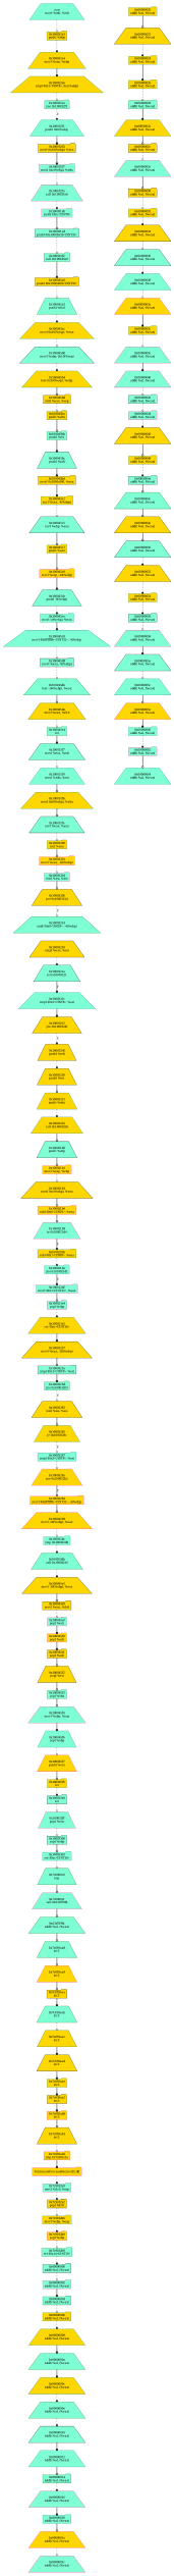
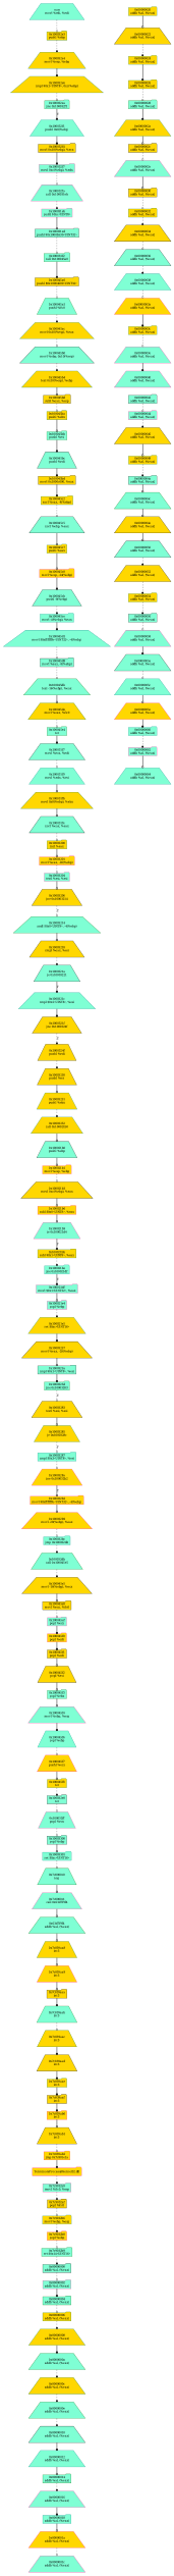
  digraph {
    fontname="Noto Serif"
    node [color=black fillcolor=aquamarine fontname="Noto Serif" shape=trapezium style=filled]
    edge [arrowhead=odot color="#000000" fontname="Noto Serif" style=bold]
    n1 [color=teal label="start\nmovl %edi, %edi"]
    n2 [color=darkgreen fillcolor=gold label="0x100032e3\npushl %ebp" shape=folder]
    n3 [color=teal fillcolor=gold label="0x100032e4\nmovl %esp, %ebp"]
    n4 [color=teal fillcolor=gold label="0x100032e6\ncmpl $0x1<UINT8>, 0xc(%ebp)"]
    n5 [color=darkgreen label="0x100032ea\njne 0x100032f1" shape=folder]
    n6 [color=teal label="0x100032f1\npushl 0x8(%ebp)"]
    n7 [fillcolor=gold label="0x100032f4\nmovl 0x10(%ebp), %ecx" shape=folder]
    n8 [color=deeppink label="0x100032f7\nmovl 0xc(%ebp), %edx" shape=folder]
    n9 [color=deeppink label="0x100032fa\ncall 0x100031eb"]
    n10 [color=deeppink label="0x100031eb\npushl $0xc<UINT8>" shape=folder]
    n11 [label="0x100031ed\npushl $0x1000b530<UINT32>" shape=folder]
    n12 [color=darkgreen label="0x100031f2\ncall 0x100045a0" shape=folder]
    n13 [fillcolor=gold label="0x100045a0\npushl $0x10004600<UINT32>" shape=folder]
    n14 [color=darkgreen label="0x100045a5\npushl %fs:0"]
    n15 [color=teal fillcolor=gold label="0x100045ac\nmovl 0x10(%esp), %eax"]
    n16 [label="0x100045b0\nmovl %ebp, 0x10(%esp)"]
    n17 [color=teal fillcolor=gold label="0x100045b4\nleal 0x10(%esp), %ebp"]
    n18 [fillcolor=gold label="0x100045b8\nsubl %eax, %esp" shape=folder]
    n19 [color=darkgreen fillcolor=gold label="0x100045ba\npushl %ebx" shape=folder]
    n20 [color=darkgreen label="0x100045bb\npushl %esi" shape=folder]
    n21 [label="0x100045bc\npushl %edi"]
    n22 [fillcolor=gold label="0x100045bd\nmovl 0x1000c000, %eax" shape=folder]
    n23 [color=teal fillcolor=gold label="0x100045c2\nxorl %eax, -4(%ebp)" shape=folder]
    n24 [label="0x100045c5\nxorl %ebp, %eax"]
    n25 [color=teal fillcolor=gold label="0x100045c7\npushl %eax" shape=folder]
    n26 [color=deeppink fillcolor=gold label="0x100045c8\nmovl %esp, -24(%ebp)" shape=folder]
    n27 [label="0x100045cb\npushl -8(%ebp)"]
    n28 [color=teal label="0x100045ce\nmovl -4(%ebp), %eax" shape=folder]
    n29 [color=teal label="0x100045d1\nmovl $0xfffffffe<UINT32>, -4(%ebp)"]
    n30 [label="0x100045d8\nmovl %eax, -8(%ebp)" shape=folder]
    n31 [color=darkgreen label="0x100045db\nleal -16(%ebp), %eax"]
    n32 [color=darkgreen fillcolor=gold label="0x100045de\nmovl %eax, %fs:0"]
    n33 [color=darkgreen label="0x100045e4\nret" shape=folder]
    n34 [label="0x100031f7\nmovl %ecx, %edi"]
    n35 [color=teal label="0x100031f9\nmovl %edx, %esi"]
    n36 [color=darkgreen fillcolor=gold label="0x100031fb\nmovl 0x8(%ebp), %ebx"]
    n37 [label="0x100031fe\nxorl %eax, %eax"]
    n38 [color=darkgreen fillcolor=gold label="0x10003200\nincl %eax" shape=folder]
    n39 [color=deeppink fillcolor=gold label="0x10003201\nmovl %eax, -28(%ebp)" shape=folder]
    n40 [color=deeppink label="0x10003204\ntestl %esi, %esi" shape=folder]
    n41 [fillcolor=gold label="0x10003206\njne 0x10003214"]
    n42 [color=darkgreen label="0x10003214\nandl $0x0<UINT8>, -4(%ebp)"]
    n43 [fillcolor=gold label="0x10003218\ncmpl %eax, %esi"]
    n44 [label="0x1000321a\nje 0x10003221"]
    n45 [color=teal label="0x1000321c\ncmpl $0x2<UINT8>, %esi"]
    n46 [fillcolor=gold label="0x1000321f\njne 0x1000324f"]
    n47 [fillcolor=gold label="0x1000324f\npushl %edi"]
    n48 [fillcolor=gold label="0x10003250\npushl %esi"]
    n49 [color=teal fillcolor=gold label="0x10003251\npushl %ebx"]
    n50 [color=teal fillcolor=gold label="0x10003252\ncall 0x100021b0"]
    n51 [label="0x100021b0\npushl %ebp"]
    n52 [color=deeppink fillcolor=gold label="0x100021b1\nmovl %esp, %ebp" shape=folder]
    n53 [fillcolor=gold label="0x100021b3\nmovl 0xc(%ebp), %eax"]
    n54 [color=deeppink fillcolor=gold label="0x100021b6\nsubl $0x0<UINT8>, %eax" shape=folder]
    n55 [color=deeppink label="0x100021b9\nje 0x100021d4"]
    n56 [color=darkgreen fillcolor=gold label="0x100021bb\nsubl $0x1<UINT8>, %eax" shape=folder]
    n57 [color=teal label="0x100021be\njne 0x100021df" shape=folder]
    n58 [color=deeppink label="0x100021df\nmovl $0x1<UINT32>, %eax" shape=folder]
    n59 [color=deeppink label="0x100021e4\npopl %ebp" shape=folder]
    n60 [color=teal fillcolor=gold label="0x100021e5\nret $0xc<UINT16>"]
    n61 [fillcolor=gold label="0x10003257\nmovl %eax, -28(%ebp)"]
    n62 [label="0x1000325a\ncmpl $0x1<UINT8>, %esi" shape=folder]
    n63 [color=darkgreen label="0x1000325d\njne 0x10003283" shape=folder]
    n64 [fillcolor=gold label="0x10003283\ntestl %esi, %esi"]
    n65 [color=teal fillcolor=gold label="0x10003285\nje 0x1000328c"]
    n66 [color=teal label="0x10003287\ncmpl $0x3<UINT8>, %esi" shape=folder]
    n67 [color=deeppink fillcolor=gold label="0x1000328a\njne 0x100032b2"]
    n68 [color=deeppink fillcolor=gold label="0x100032b2\nmovl $0xfffffffe<UINT32>, -4(%ebp)" shape=folder]
    n69 [color=deeppink fillcolor=gold label="0x100032b9\nmovl -28(%ebp), %eax"]
    n70 [color=teal label="0x100032bc\njmp 0x100032db" shape=folder]
    n71 [color=darkgreen label="0x100032db\ncall 0x100045e5"]
    n72 [fillcolor=gold label="0x100045e5\nmovl -16(%ebp), %ecx"]
    n73 [fillcolor=gold label="0x100045e8\nmovl %ecx, %fs:0" shape=folder]
    n74 [color=deeppink label="0x100045ef\npopl %ecx" shape=folder]
    n75 [color=deeppink fillcolor=gold label="0x100045f0\npopl %edi" shape=folder]
    n76 [fillcolor=gold label="0x100045f1\npopl %edi" shape=folder]
    n77 [fillcolor=gold label="0x100045f2\npopl %esi"]
    n78 [color=darkgreen label="0x100045f3\npopl %ebx" shape=folder]
    n79 [color=deeppink label="0x100045f4\nmovl %ebp, %esp"]
    n80 [color=teal label="0x100045f6\npopl %ebp"]
    n81 [color=deeppink fillcolor=gold label="0x100045f7\npushl %ecx"]
    n82 [color=darkgreen fillcolor=gold label="0x100045f8\nret" shape=folder]
    n83 [label="0x100032e0\nret" shape=folder]
    n84 [color=deeppink label="0x100032ff\npopl %ecx"]
    n85 [label="0x10003300\npopl %ebp" shape=folder]
    n86 [color=teal label="0x10003301\nret $0xc<UINT16>" shape=folder]
    n87 [color=darkgreen label="0x7c8000c0\nnop "]
    n88 [color=deeppink label="0x7c8000c1\ncall 0x63d7f9f4"]
    n89 [color=darkgreen label="0x63d7f9f4\naddb %al, (%eax)"]
-   n90 [color=darkgreen label="0x7c839aa8\nint3 "]
+   n90 [color=darkgreen fillcolor=gold label="0x7c839aa8\nint3 "]
    n91 [color=deeppink fillcolor=gold label="0x7c839aa9\nint3 "]
    n92 [fillcolor=gold label="0x7c839aaa\nint3 " shape=folder]
    n93 [color=darkgreen label="0x7c839aab\nint3 "]
    n94 [color=darkgreen fillcolor=gold label="0x7c839aac\nint3 "]
    n95 [fillcolor=gold label="0x7c839aad\nint3 "]
    n96 [color=teal fillcolor=gold label="0x7c839aae\nint3 " shape=folder]
    n97 [fillcolor=gold label="0x7c839aaf\nint3 " shape=folder]
    n98 [color=deeppink fillcolor=gold label="0x7c839ab0\nint3 " shape=folder]
    n99 [fillcolor=gold label="0x7c839ab1\nint3 "]
    n100 [color=deeppink fillcolor=gold label="0x7c839ab2\njmp 0x7c801e1a" shape=folder]
    n101 [color=deeppink fillcolor=gold label="TerminateProcess@kernel32.dll" shape=folder]
    n102 [color=deeppink label="0x7c9032a8\nmovl %fs:0, %esp" shape=folder]
    n103 [fillcolor=gold label="0x7c9032af\npopl %fs:0" shape=folder]
    n104 [color=teal fillcolor=gold label="0x7c9032b6\nmovl %ebp, %esp" shape=folder]
    n105 [color=deeppink fillcolor=gold label="0x7c9032b8\npopl %ebp" shape=folder]
    n106 [color=darkgreen label="0x7c9032b9\nret $0x14<UINT16>" shape=folder]
    n107 [label="0x00000000\naddb %al, (%eax)" shape=folder]
    n108 [color=deeppink label="0x00000002\naddb %al, (%eax)" shape=folder]
    n109 [color=darkgreen label="0x00000004\naddb %al, (%eax)" shape=folder]
    n110 [color=darkgreen fillcolor=gold label="0x00000006\naddb %al, (%eax)" shape=folder]
    n111 [color=teal fillcolor=gold label="0x00000008\naddb %al, (%eax)"]
    n112 [color=darkgreen label="0x0000000a\naddb %al, (%eax)"]
    n113 [color=darkgreen fillcolor=gold label="0x0000000c\naddb %al, (%eax)"]
    n114 [color=darkgreen label="0x0000000e\naddb %al, (%eax)"]
    n115 [label="0x00000010\naddb %al, (%eax)"]
    n116 [color=teal label="0x00000012\naddb %al, (%eax)"]
    n117 [color=darkgreen label="0x00000014\naddb %al, (%eax)" shape=folder]
    n118 [color=deeppink label="0x00000016\naddb %al, (%eax)"]
    n119 [color=teal label="0x00000018\naddb %al, (%eax)" shape=folder]
    n120 [color=deeppink fillcolor=gold label="0x0000001a\naddb %al, (%eax)"]
    n121 [color=deeppink label="0x0000001c\naddb %al, (%eax)"]
    n122 [color=teal fillcolor=gold label="0x00000020\naddb %al, (%eax)" shape=folder]
    n123 [fillcolor=gold label="0x00000022\naddb %al, (%eax)"]
    n124 [color=teal fillcolor=gold label="0x00000024\naddb %al, (%eax)" shape=folder]
    n125 [color=darkgreen fillcolor=gold label="0x00000026\naddb %al, (%eax)" shape=folder]
    n126 [color=darkgreen label="0x00000028\naddb %al, (%eax)" shape=folder]
    n127 [color=teal fillcolor=gold label="0x0000002a\naddb %al, (%eax)"]
    n128 [fillcolor=gold label="0x0000002c\naddb %al, (%eax)" shape=folder]
    n129 [color=deeppink label="0x0000002e\naddb %al, (%eax)"]
    n130 [fillcolor=gold label="0x00000030\naddb %al, (%eax)" shape=folder]
    n131 [color=darkgreen fillcolor=gold label="0x00000032\naddb %al, (%eax)" shape=folder]
    n132 [fillcolor=gold label="0x00000034\naddb %al, (%eax)"]
    n133 [label="0x00000036\naddb %al, (%eax)"]
    n134 [color=teal label="0x00000038\naddb %al, (%eax)"]
    n135 [color=deeppink fillcolor=gold label="0x0000003a\naddb %al, (%eax)"]
    n136 [color=teal fillcolor=gold label="0x0000003c\naddb %al, (%eax)" shape=folder]
    n137 [color=deeppink label="0x0000003e\naddb %al, (%eax)"]
    n138 [color=deeppink label="0x00000040\naddb %al, (%eax)"]
    n139 [label="0x00000042\naddb %al, (%eax)" shape=folder]
    n140 [color=deeppink label="0x00000044\naddb %al, (%eax)" shape=folder]
    n141 [fillcolor=gold label="0x00000046\naddb %al, (%eax)"]
    n142 [color=teal fillcolor=gold label="0x00000048\naddb %al, (%eax)" shape=folder]
    n143 [label="0x0000004a\naddb %al, (%eax)" shape=folder]
    n144 [color=darkgreen label="0x0000004c\naddb %al, (%eax)"]
    n145 [fillcolor=gold label="0x0000004e\naddb %al, (%eax)"]
    n146 [label="0x00000050\naddb %al, (%eax)"]
    n147 [fillcolor=gold label="0x00000052\naddb %al, (%eax)"]
    n148 [color=darkgreen fillcolor=gold label="0x00000054\naddb %al, (%eax)" shape=folder]
    n149 [label="0x00000056\naddb %al, (%eax)" shape=folder]
    n150 [color=deeppink label="0x00000058\naddb %al, (%eax)"]
    n151 [label="0x0000005a\naddb %al, (%eax)"]
    n152 [color=teal label="0x0000005c\naddb %al, (%eax)"]
    n153 [color=deeppink fillcolor=gold label="0x0000005e\naddb %al, (%eax)"]
    n154 [color=teal label="0x00000060\naddb %al, (%eax)" shape=folder]
    n155 [color=deeppink label="0x00000062\naddb %al, (%eax)" shape=folder]
    n156 [color=teal label="0x00000064\naddb %al, (%eax)"]
    n1 -> n2 [style=dashed]
    n2 -> n3 [arrowhead=dot style=dashed]
    n3 -> n4 [arrowhead=dot]
    n4 -> n5 [style=dashed]
-   n5 -> n6 [arrowhead=dot label=T style=dashed]
+   n5 -> n6 [arrowhead=dot label=T]
    n6 -> n7 [arrowhead=dot]
    n7 -> n8 [arrowhead=dot]
    n8 -> n9 [style=dashed]
    n9 -> n10 [arrowhead=dot style=dashed]
    n10 -> n11
    n11 -> n12 [style=dashed]
    n12 -> n13 [arrowhead=dot]
    n13 -> n14 [style=dashed]
    n14 -> n15 [arrowhead=dot style=dashed]
    n15 -> n16 [style=dashed]
    n16 -> n17 [arrowhead=dot style=dashed]
    n17 -> n18
    n18 -> n19 [style=dashed]
    n19 -> n20
    n20 -> n21 [arrowhead=dot]
    n21 -> n22 [arrowhead=dot]
    n22 -> n23 [arrowhead=dot]
    n23 -> n24 [style=dashed]
    n24 -> n25
    n25 -> n26
    n26 -> n27 [arrowhead=dot]
    n27 -> n28 [arrowhead=dot style=dashed]
    n28 -> n29 [arrowhead=dot]
    n29 -> n30 [style=dashed]
    n30 -> n31 [style=dashed]
    n31 -> n32
    n32 -> n33 [style=dashed]
    n33 -> n34 [arrowhead=dot]
    n34 -> n35 [style=dashed]
    n35 -> n36
    n36 -> n37
    n37 -> n38 [style=dashed]
    n38 -> n39
    n39 -> n40 [style=dashed]
    n40 -> n41
    n41 -> n42 [label=T style=dashed]
+   n42 -> n43
    n43 -> n44 [arrowhead=dot style=dashed]
    n44 -> n45 [arrowhead=dot label=F]
    n45 -> n46 [arrowhead=dot]
    n46 -> n47 [arrowhead=dot label=T style=dashed]
    n47 -> n48 [arrowhead=dot style=dashed]
    n48 -> n49
    n49 -> n50 [arrowhead=dot style=dashed]
    n50 -> n51
    n51 -> n52
    n52 -> n53 [style=dashed]
    n53 -> n54
    n54 -> n55
    n55 -> n56 [arrowhead=dot label=F]
    n56 -> n57 [arrowhead=dot style=dashed]
    n57 -> n58 [arrowhead=dot label=T]
    n58 -> n59
    n59 -> n60 [arrowhead=dot style=dashed]
    n60 -> n61 [arrowhead=dot]
    n61 -> n62
    n62 -> n63 [arrowhead=dot]
    n63 -> n64 [label=T style=dashed]
    n64 -> n65
    n65 -> n66 [label=F style=dashed]
    n66 -> n67 [style=dashed]
    n67 -> n68 [label=T]
    n68 -> n69
    n69 -> n70 [style=dashed]
    n70 -> n71 [arrowhead=dot style=dashed]
    n71 -> n72 [arrowhead=dot style=dashed]
    n72 -> n73
    n73 -> n74 [style=dashed]
    n74 -> n75 [arrowhead=dot]
    n75 -> n76 [arrowhead=dot]
    n76 -> n77
    n77 -> n78
    n78 -> n79
    n79 -> n80 [arrowhead=dot]
    n80 -> n81 [style=dashed]
    n81 -> n82
    n82 -> n83 [arrowhead=dot style=dashed]
    n83 -> n84 [style=dashed]
    n84 -> n85 [style=dashed]
    n85 -> n86
    n86 -> n87 [style=dashed]
    n87 -> n88
    n88 -> n89
    n89 -> n90
    n90 -> n91
    n91 -> n92
    n92 -> n93 [arrowhead=dot]
    n93 -> n94 [style=dashed]
    n94 -> n95 [arrowhead=dot]
    n95 -> n96 [arrowhead=dot]
    n96 -> n97 [arrowhead=dot]
    n97 -> n98 [arrowhead=dot]
    n98 -> n99
    n99 -> n100 [style=dashed]
    n100 -> n101 [arrowhead=dot]
    n101 -> n102 [arrowhead=dot style=dashed]
    n102 -> n103 [arrowhead=dot style=dashed]
    n103 -> n104 [style=dashed]
    n104 -> n105 [arrowhead=dot style=dashed]
    n105 -> n106 [style=dashed]
    n106 -> n107 [arrowhead=dot style=dashed]
    n107 -> n108 [style=dashed]
    n108 -> n109 [arrowhead=dot]
    n109 -> n110 [style=dashed]
    n110 -> n111 [arrowhead=dot style=dashed]
    n111 -> n112 [arrowhead=dot]
-   n112 -> n113 [arrowhead=dot]
+   n112 -> n113 [arrowhead=dot style=dashed]
    n113 -> n114 [arrowhead=dot style=dashed]
    n114 -> n115 [arrowhead=dot style=dashed]
    n115 -> n116 [arrowhead=dot]
    n116 -> n117
    n117 -> n118 [arrowhead=dot style=dashed]
    n118 -> n119 [arrowhead=dot]
    n119 -> n120
    n120 -> n121 [style=dashed]
    n122 -> n123
    n123 -> n124 [arrowhead=dot style=dashed]
    n124 -> n125 [arrowhead=dot]
    n125 -> n126 [style=dashed]
    n126 -> n127 [arrowhead=dot]
    n127 -> n128
    n128 -> n129 [style=dashed]
    n129 -> n130
    n130 -> n131 [style=dashed]
    n131 -> n132 [arrowhead=dot style=dashed]
    n132 -> n133 [style=dashed]
    n133 -> n134 [arrowhead=dot style=dashed]
    n134 -> n135 [style=dashed]
    n135 -> n136 [arrowhead=dot]
    n136 -> n137 [style=dashed]
    n137 -> n138 [arrowhead=dot]
-   n138 -> n139 [style=dashed]
    n139 -> n140 [style=dashed]
    n140 -> n141 [arrowhead=dot style=dashed]
    n141 -> n142
    n142 -> n143 [arrowhead=dot style=dashed]
    n143 -> n144
    n144 -> n145
    n145 -> n146
    n146 -> n147 [arrowhead=dot style=dashed]
    n147 -> n148 [arrowhead=dot style=dashed]
    n148 -> n149 [arrowhead=dot style=dashed]
    n149 -> n150 [style=dashed]
    n150 -> n151 [arrowhead=dot]
    n151 -> n152 [style=dashed]
    n152 -> n153
    n153 -> n154 [arrowhead=dot]
    n154 -> n155 [arrowhead=dot style=dashed]
    n155 -> n156
  }
